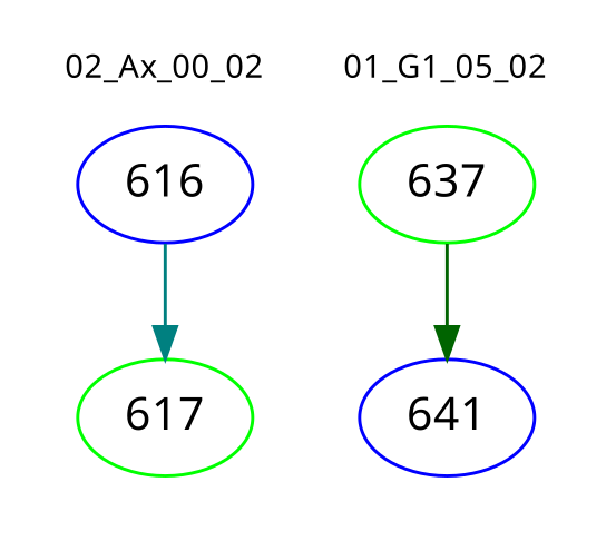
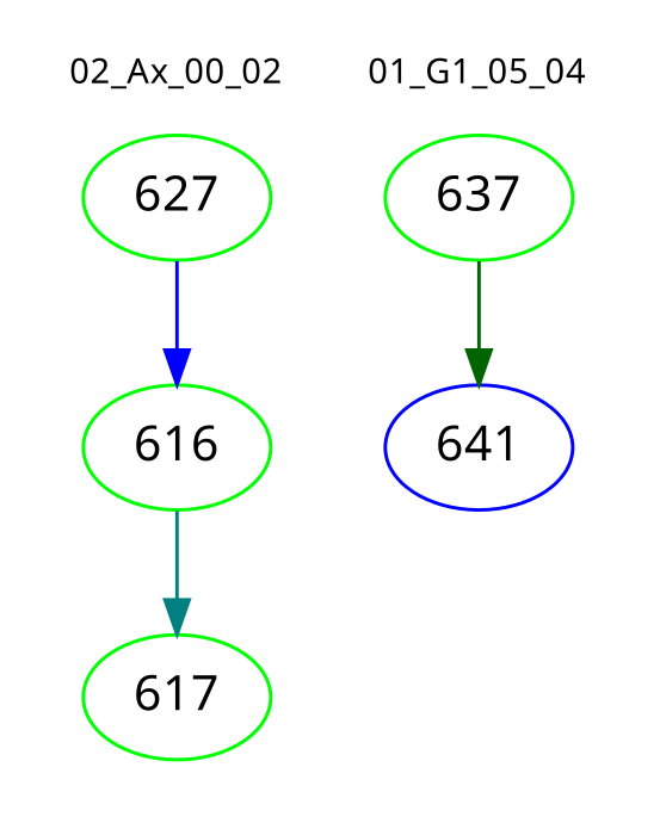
  digraph {
    fontname="Noto Sans"
    node [color=green fontname="Noto Sans"]
    edge [fontname="Noto Sans"]
-   n2 [color=blue label=616]
+   n1 [label=627]
+   n2 [label=616]
    n3 [label=617]
    n4 [label=637]
    n5 [color=blue label=641]
    subgraph cluster_1 {
      color=white
      fontsize=10
      label="02_Ax_00_02"
+     n1
      n2
      n3
    }
    subgraph cluster_2 {
      color=white
      fontsize=10
-     label="01_G1_05_02"
+     label="01_G1_05_04"
      n4
      n5
    }
+   n1 -> n2 [color=blue]
    n2 -> n3 [color=teal]
    n4 -> n5 [color=darkgreen]
  }
